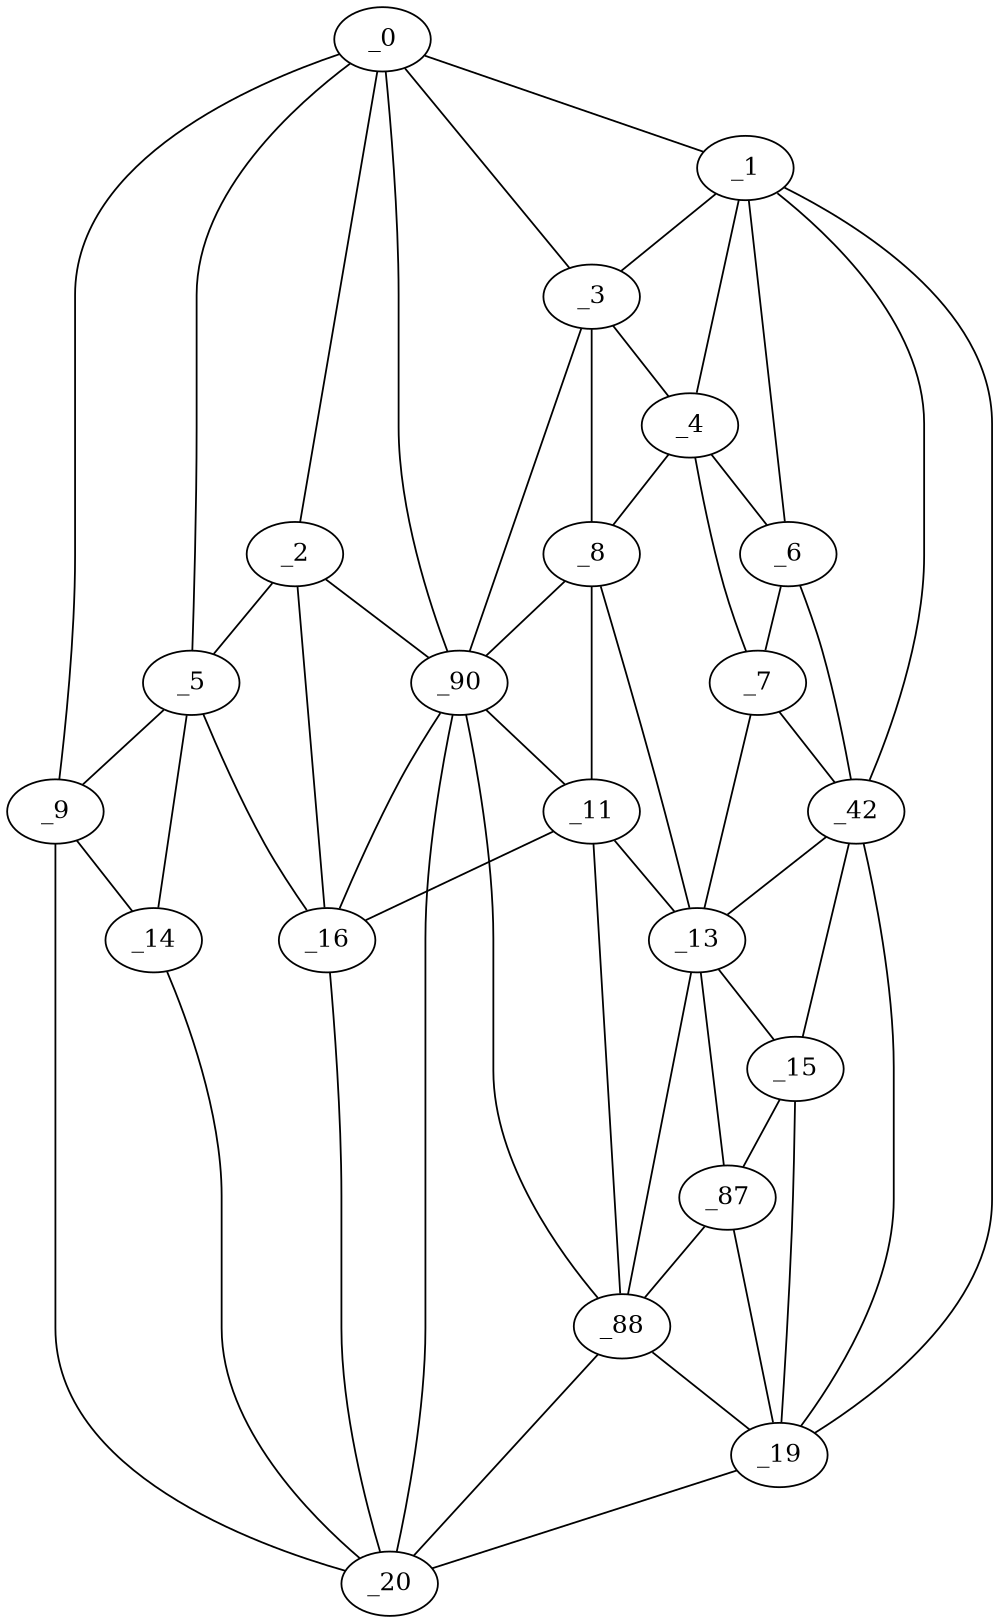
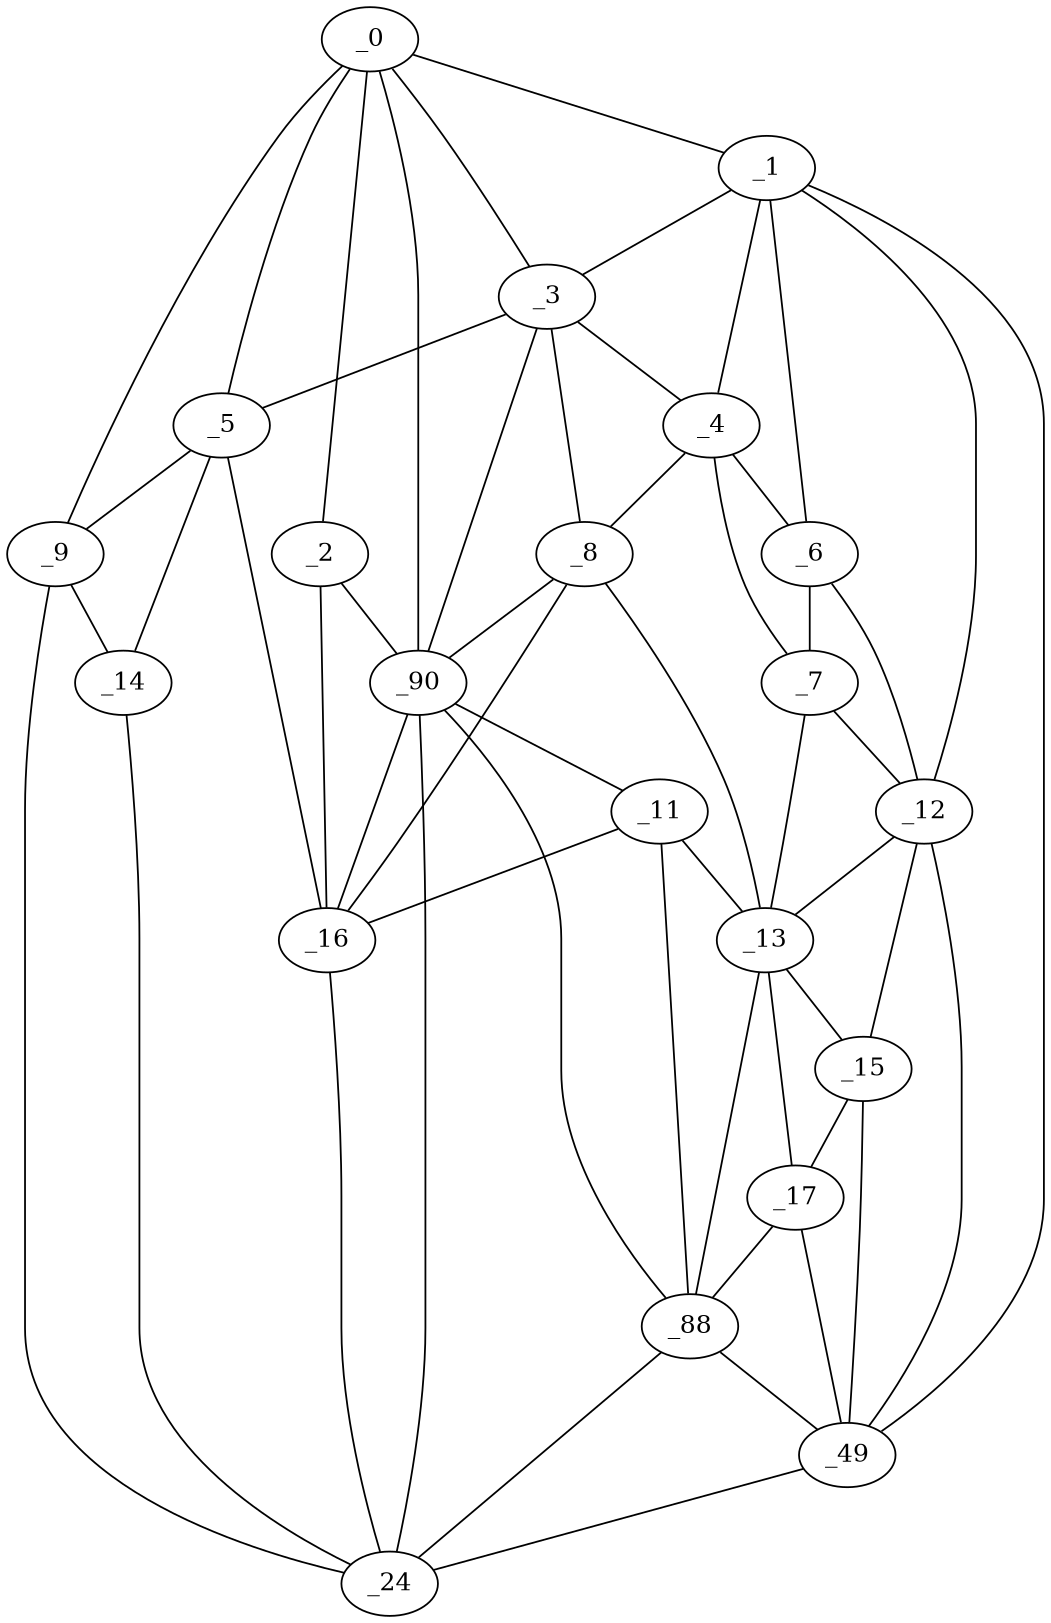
  graph {
    node [x=80]
    edge [valence=2]
    _0 [x=41 y=56]
    _1 [x=44 y=124]
    _2 [x=50 y=49]
    _3 [x=52 y=86]
    _5 [x=54 y=36]
    _9 [x=64 y=2]
    n7 [label=_90 x=66 y=71]
    _4 [x=53 y=96]
    _6 [x=56 y=111]
-   _12 [x=72 y=114 label=_42]
-   _19 [x=89 y=122]
+   _12 [x=72 y=114]
+   _19 [x=89 y=122 label=_49]
    _16 [y=48]
    _8 [x=61 y=87]
    _14 [x=75 y=35]
-   _20 [x=90 y=54]
+   _20 [x=90 y=54 label=_24]
    _11 [x=68 y=79]
    n17 [label=_88 x=82 y=85]
    _7 [x=57 y=97]
    _13 [x=73 y=93]
    _15 [x=78 y=110]
-   _17 [y=98 label=_87]
+   _17 [y=98]
    _0 -- _1 [valence=1]
    _0 -- _2
    _0 -- _3
    _0 -- _5 [valence=1]
    _0 -- _9 [valence=1]
    _0 -- n7
    _1 -- _3
    _1 -- _4 [valence=1]
    _1 -- _6 [valence=1]
    _1 -- _12
    _1 -- _19 [valence=1]
-   _2 -- _5 [valence=1]
+   _3 -- _5 [valence=1]
    _2 -- n7 [valence=1]
    _2 -- _16
    _3 -- n7
    _3 -- _4
    _3 -- _8 [valence=1]
    _5 -- _9 [valence=1]
    _5 -- _16
    _5 -- _14
    _9 -- _14
    _9 -- _20 [valence=1]
    n7 -- _16
    n7 -- _20
    n7 -- _11 [valence=1]
    n7 -- n17
    _4 -- _6
    _4 -- _8 [valence=1]
    _4 -- _7 [valence=1]
    _6 -- _12
    _6 -- _7 [valence=1]
    _12 -- _19 [valence=1]
    _12 -- _13
    _12 -- _15 [valence=1]
    _19 -- _20 [valence=1]
    _16 -- _20
    _8 -- n7
-   _8 -- _11 [valence=1]
+   _8 -- _16 [valence=1]
    _8 -- _13 [valence=1]
    _14 -- _20 [valence=1]
    _11 -- _16 [valence=1]
    _11 -- n17
    _11 -- _13
    n17 -- _19
    n17 -- _20
    _7 -- _12
    _7 -- _13 [valence=1]
    _13 -- n17 [valence=1]
    _13 -- _15
    _13 -- _17
    _15 -- _19
    _15 -- _17 [valence=1]
    _17 -- _19
    _17 -- n17 [valence=1]
  }
